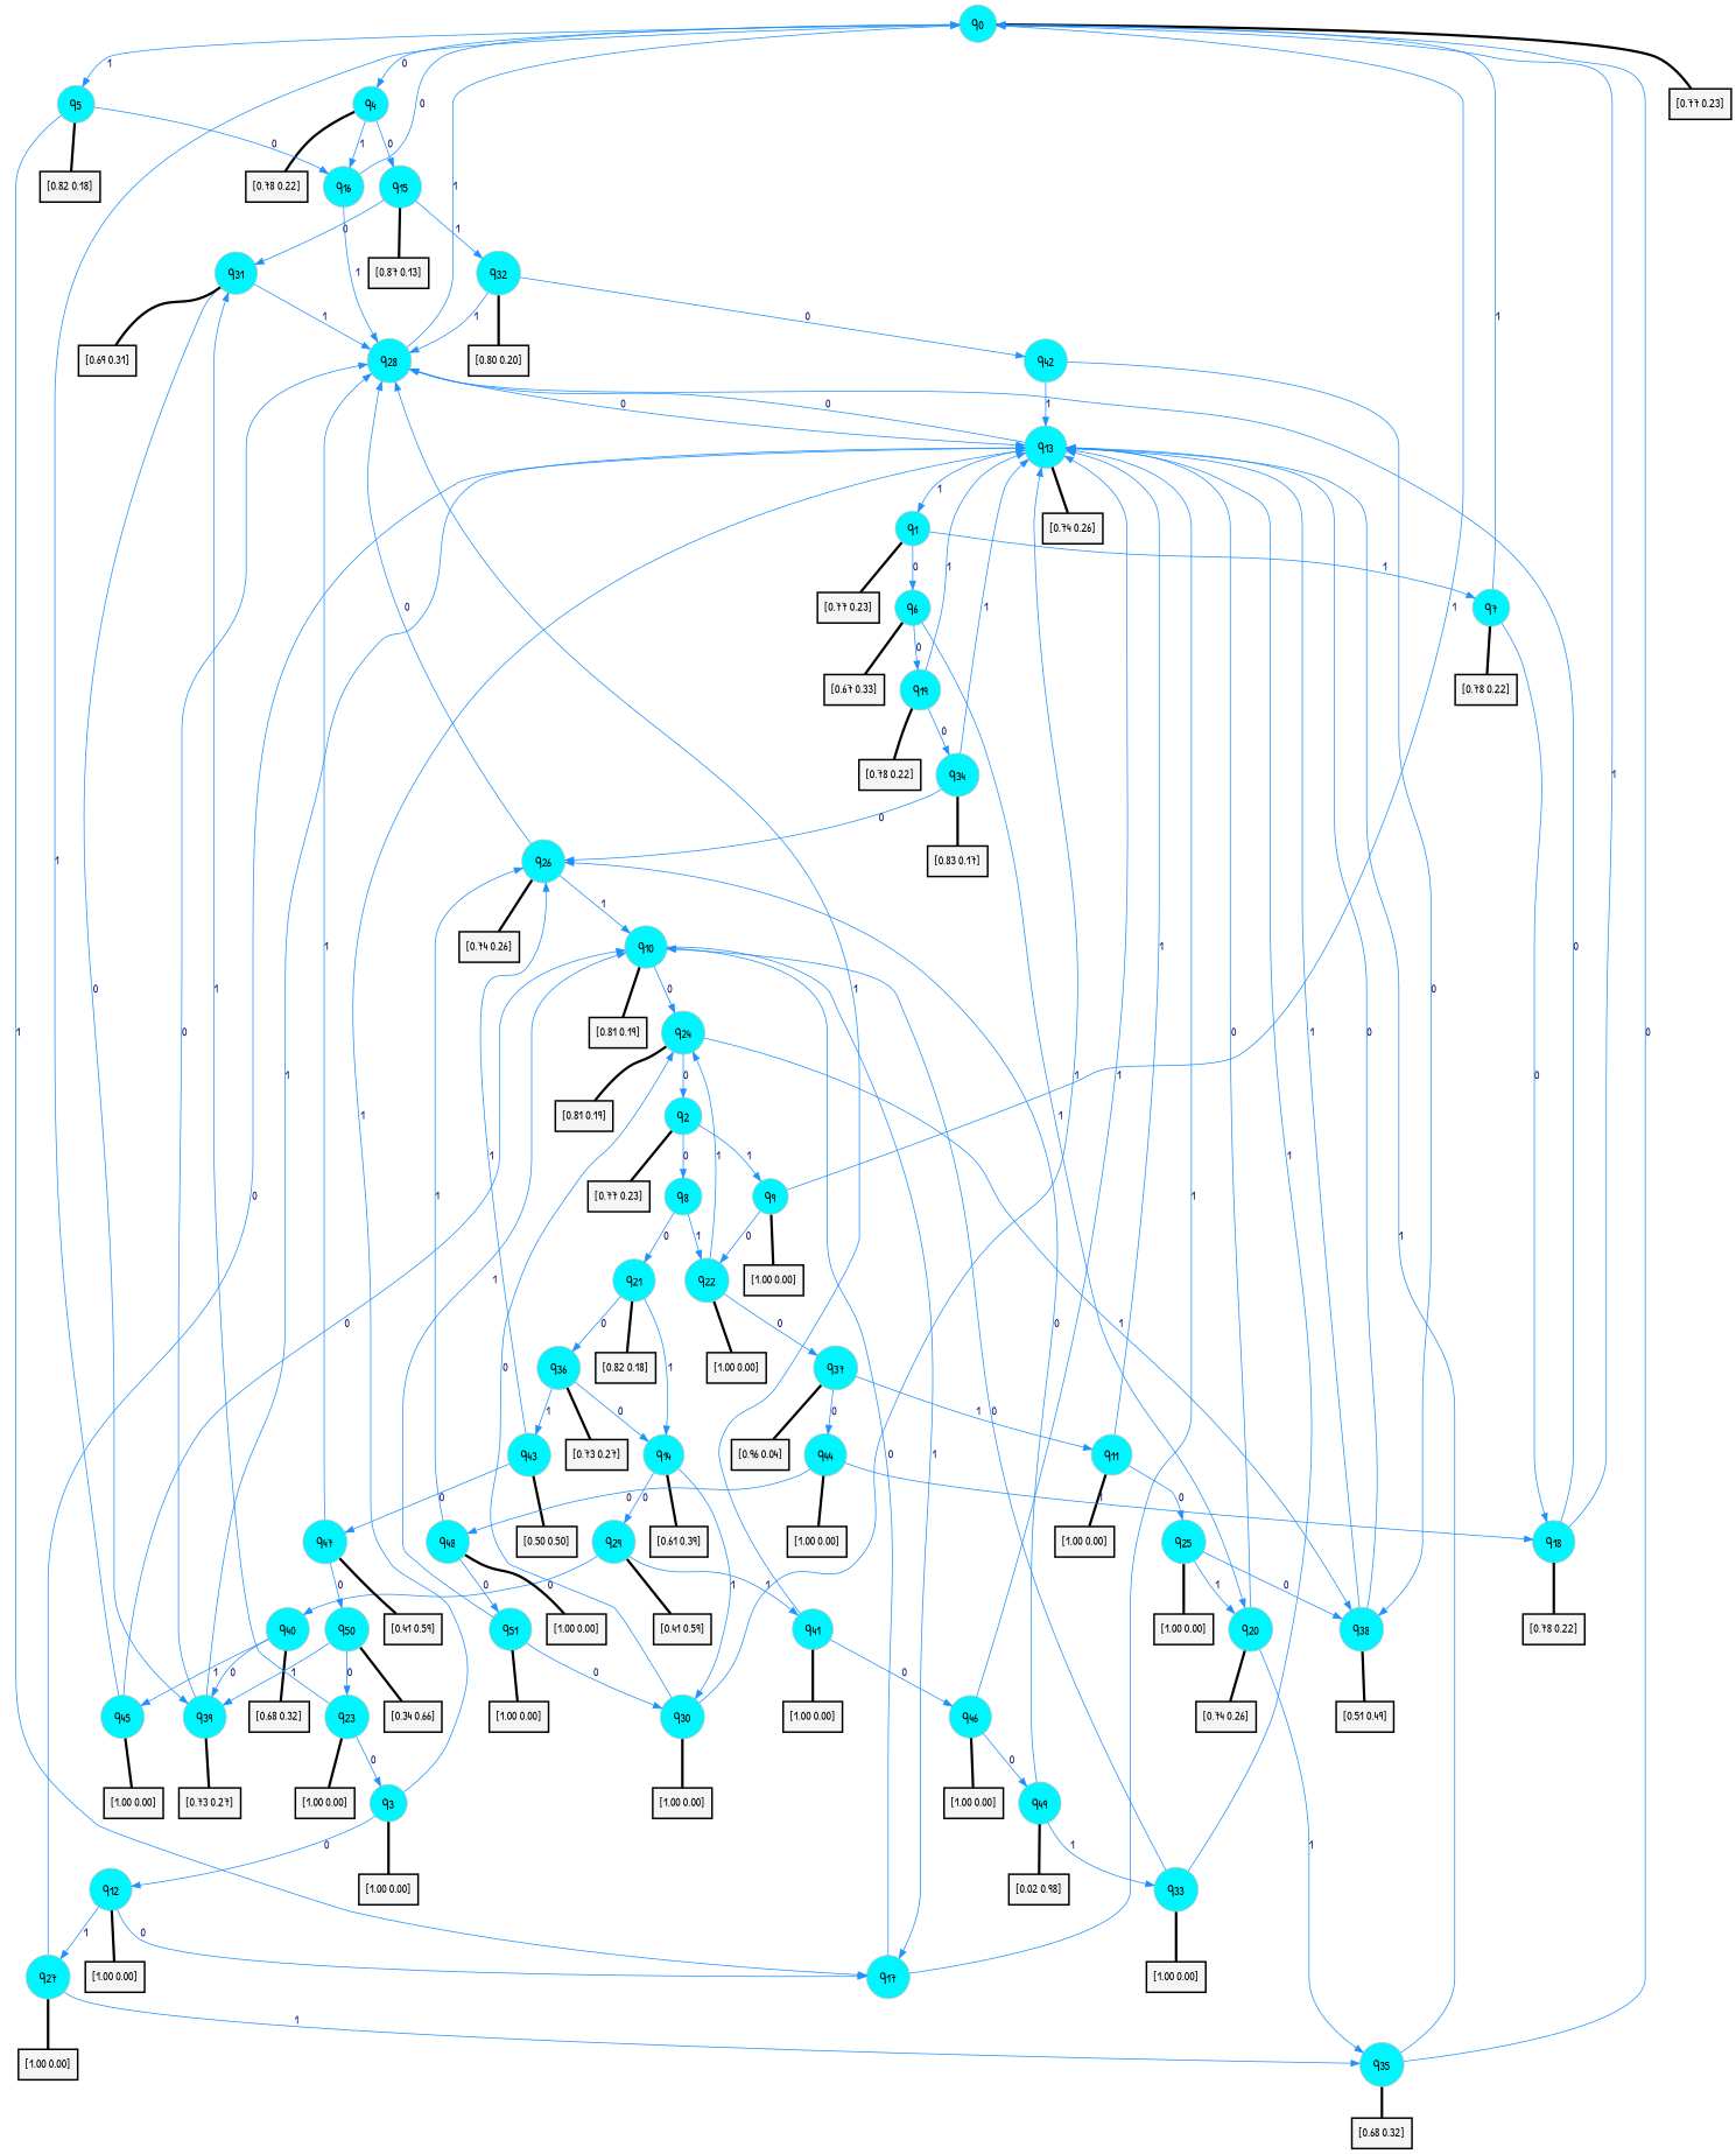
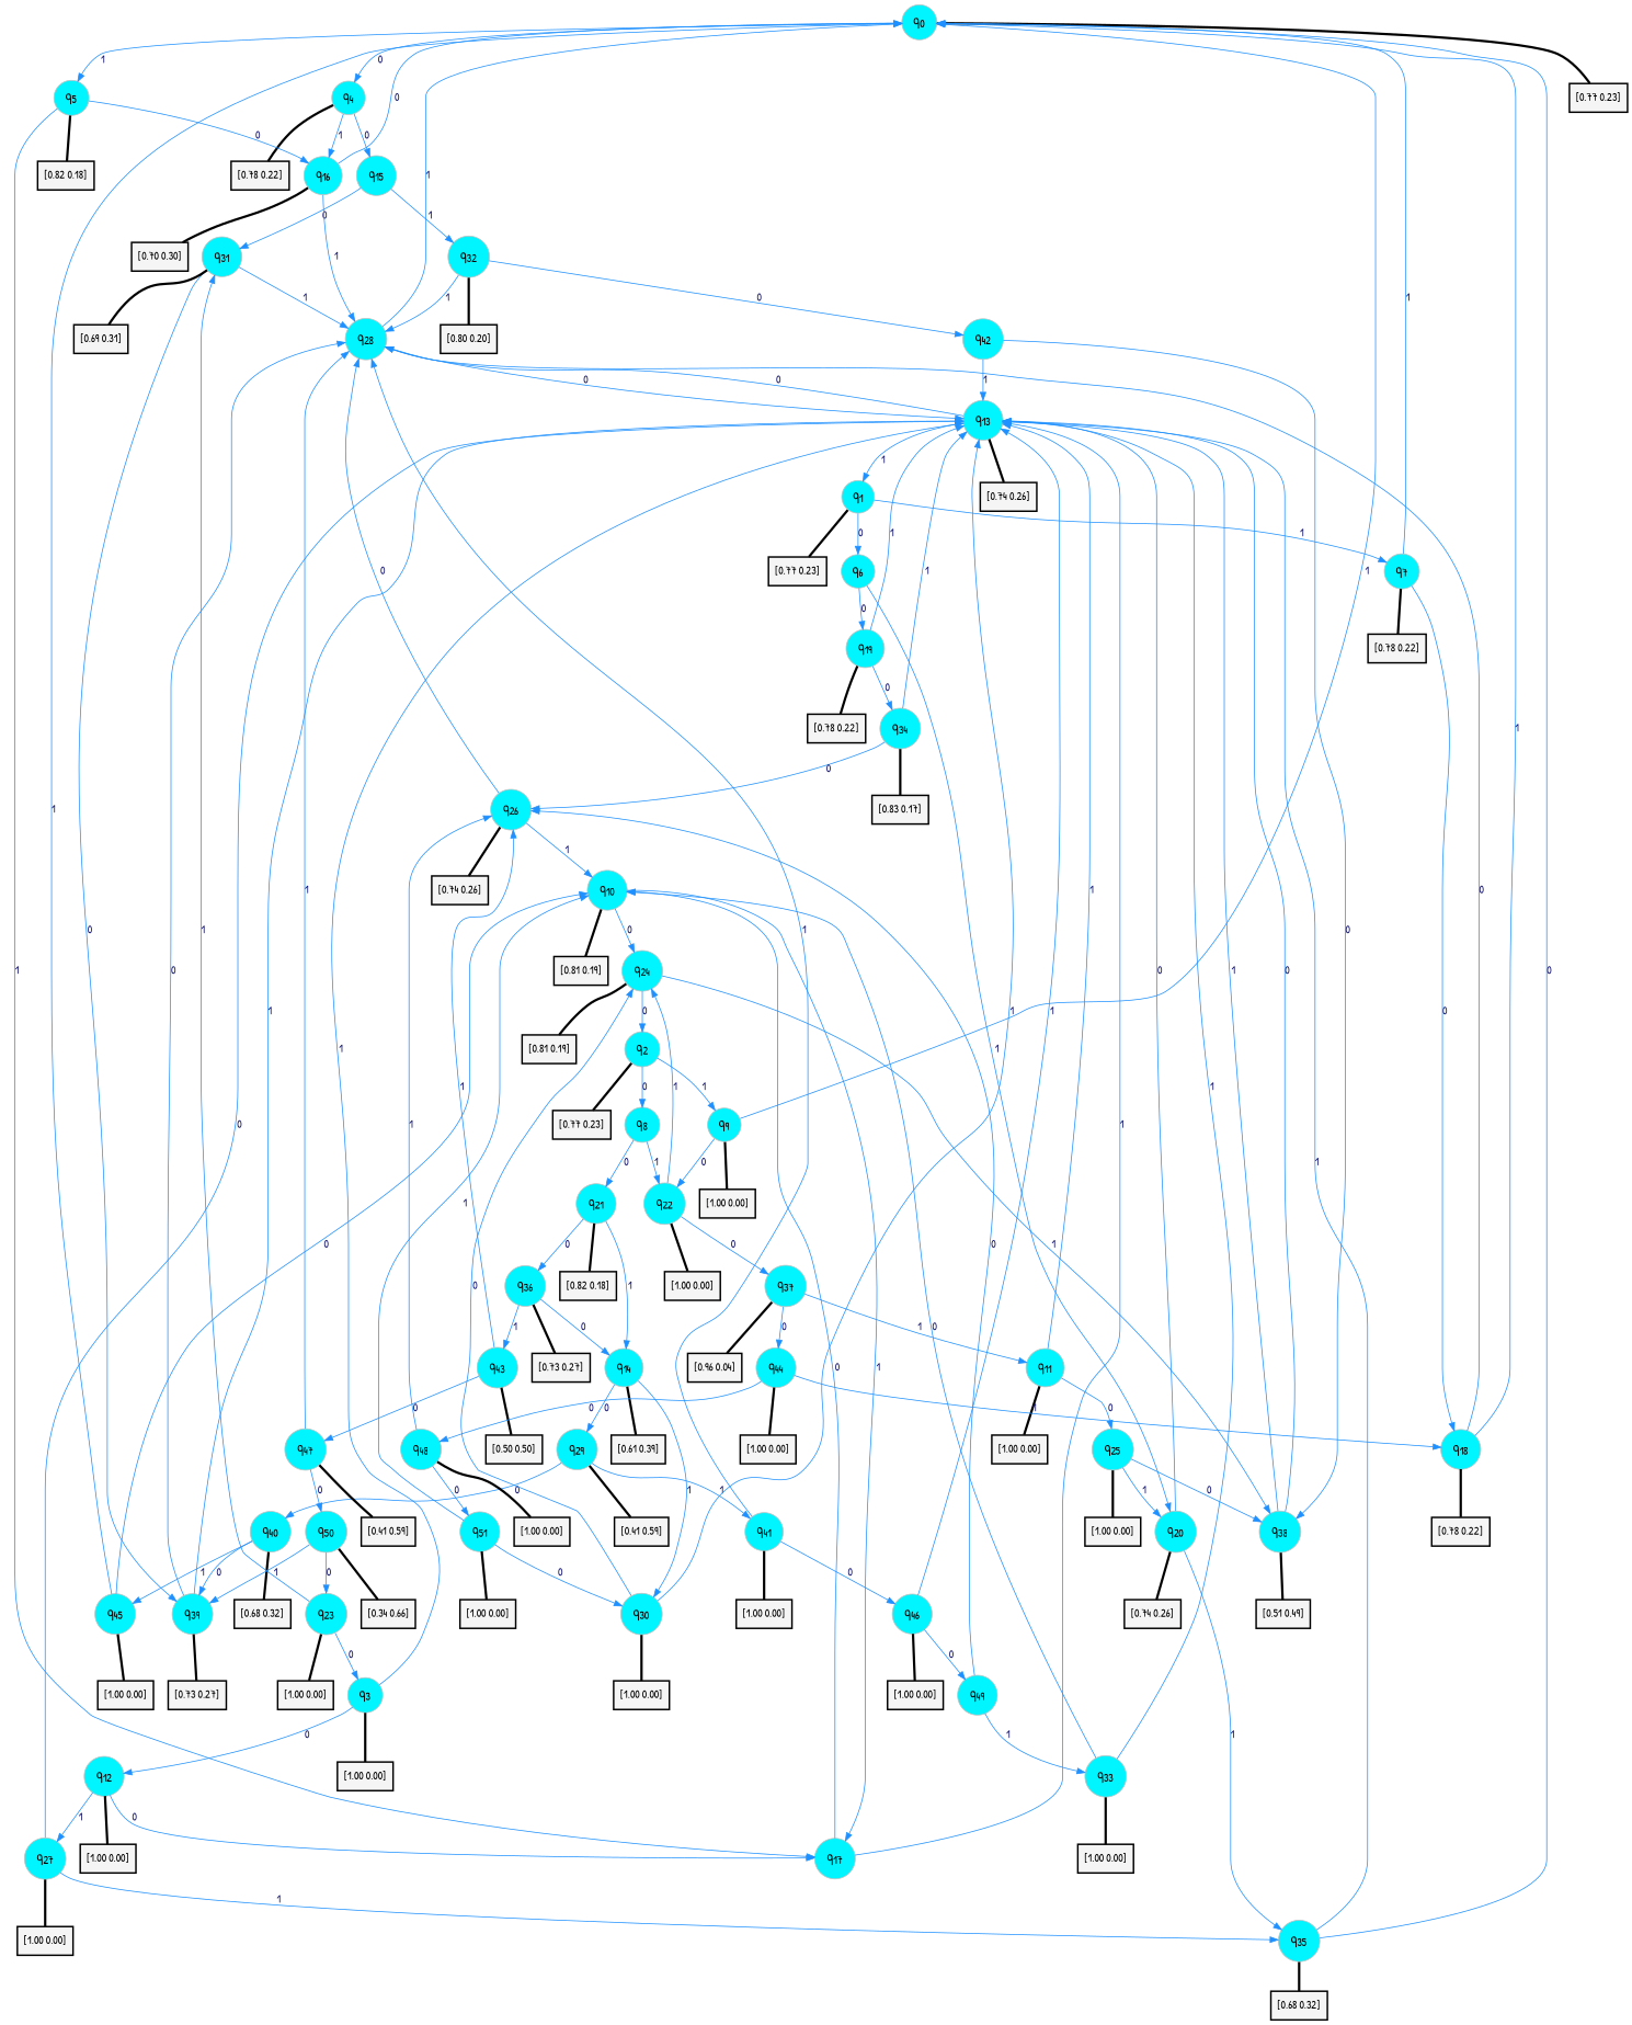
  digraph {
    fontname="Patrick Hand"
    rankdir=TD
    node [color=gray fillcolor=turquoise1 fontcolor=black fontname="Patrick Hand" fontsize=16 fontweight=bold shape=circle style=filled]
    edge [arrowsize=1 color=dodgerblue1 fontcolor=midnightblue fontname="Patrick Hand" fontweight=bold penwidth=1 style=solid weight=20]
    n1 [label=<q<SUB>0</SUB>>]
    n2 [label=<q<SUB>4</SUB>>]
    n3 [label=<q<SUB>5</SUB>>]
    n4 [color=black fillcolor=whitesmoke fontsize=14 label="[0.77 0.23]" penwidth=2 shape=box]
    n5 [label=<q<SUB>15</SUB>>]
    n6 [label=<q<SUB>16</SUB>>]
    n7 [color=black fillcolor=whitesmoke fontsize=14 label="[0.78 0.22]" penwidth=2 shape=box]
    n8 [label=<q<SUB>17</SUB>>]
    n9 [color=black fillcolor=whitesmoke fontsize=14 label="[0.82 0.18]" penwidth=2 shape=box]
    n10 [label=<q<SUB>1</SUB>>]
    n11 [label=<q<SUB>6</SUB>>]
    n12 [label=<q<SUB>7</SUB>>]
    n13 [color=black fillcolor=whitesmoke fontsize=14 label="[0.77 0.23]" penwidth=2 shape=box]
    n14 [label=<q<SUB>19</SUB>>]
    n15 [label=<q<SUB>20</SUB>>]
-   n16 [color=black fillcolor=whitesmoke fontsize=14 label="[0.67 0.33]" penwidth=2 shape=box]
    n17 [label=<q<SUB>18</SUB>>]
    n18 [color=black fillcolor=whitesmoke fontsize=14 label="[0.78 0.22]" penwidth=2 shape=box]
    n19 [label=<q<SUB>2</SUB>>]
    n20 [label=<q<SUB>8</SUB>>]
    n21 [label=<q<SUB>9</SUB>>]
    n22 [color=black fillcolor=whitesmoke fontsize=14 label="[0.77 0.23]" penwidth=2 shape=box]
    n23 [label=<q<SUB>21</SUB>>]
    n24 [label=<q<SUB>22</SUB>>]
    n25 [color=black fillcolor=whitesmoke fontsize=14 label="[1.00 0.00]" penwidth=2 shape=box]
    n26 [label=<q<SUB>3</SUB>>]
    n27 [label=<q<SUB>12</SUB>>]
    n28 [label=<q<SUB>13</SUB>>]
    n29 [color=black fillcolor=whitesmoke fontsize=14 label="[1.00 0.00]" penwidth=2 shape=box]
    n30 [label=<q<SUB>27</SUB>>]
    n31 [color=black fillcolor=whitesmoke fontsize=14 label="[1.00 0.00]" penwidth=2 shape=box]
    n32 [label=<q<SUB>28</SUB>>]
    n33 [color=black fillcolor=whitesmoke fontsize=14 label="[0.74 0.26]" penwidth=2 shape=box]
    n34 [label=<q<SUB>31</SUB>>]
    n35 [label=<q<SUB>32</SUB>>]
-   n36 [color=black fillcolor=whitesmoke fontsize=14 label="[0.87 0.13]" penwidth=2 shape=box]
+   n37 [color=black fillcolor=whitesmoke fontsize=14 label="[0.70 0.30]" penwidth=2 shape=box]
    n38 [label=<q<SUB>10</SUB>>]
    n39 [label=<q<SUB>34</SUB>>]
    n40 [color=black fillcolor=whitesmoke fontsize=14 label="[0.78 0.22]" penwidth=2 shape=box]
    n41 [label=<q<SUB>35</SUB>>]
    n42 [color=black fillcolor=whitesmoke fontsize=14 label="[0.74 0.26]" penwidth=2 shape=box]
    n43 [color=black fillcolor=whitesmoke fontsize=14 label="[0.78 0.22]" penwidth=2 shape=box]
    n44 [label=<q<SUB>14</SUB>>]
    n45 [label=<q<SUB>36</SUB>>]
    n46 [color=black fillcolor=whitesmoke fontsize=14 label="[0.82 0.18]" penwidth=2 shape=box]
    n47 [label=<q<SUB>24</SUB>>]
    n48 [label=<q<SUB>37</SUB>>]
    n49 [color=black fillcolor=whitesmoke fontsize=14 label="[1.00 0.00]" penwidth=2 shape=box]
    n50 [color=black fillcolor=whitesmoke fontsize=14 label="[0.81 0.19]" penwidth=2 shape=box]
    n51 [label=<q<SUB>38</SUB>>]
    n52 [color=black fillcolor=whitesmoke fontsize=14 label="[0.81 0.19]" penwidth=2 shape=box]
    n53 [label=<q<SUB>11</SUB>>]
    n54 [label=<q<SUB>25</SUB>>]
    n55 [color=black fillcolor=whitesmoke fontsize=14 label="[1.00 0.00]" penwidth=2 shape=box]
    n56 [color=black fillcolor=whitesmoke fontsize=14 label="[1.00 0.00]" penwidth=2 shape=box]
    n57 [color=black fillcolor=whitesmoke fontsize=14 label="[1.00 0.00]" penwidth=2 shape=box]
    n58 [label=<q<SUB>29</SUB>>]
    n59 [label=<q<SUB>30</SUB>>]
    n60 [color=black fillcolor=whitesmoke fontsize=14 label="[0.61 0.39]" penwidth=2 shape=box]
    n61 [label=<q<SUB>40</SUB>>]
    n62 [label=<q<SUB>41</SUB>>]
    n63 [color=black fillcolor=whitesmoke fontsize=14 label="[0.41 0.59]" penwidth=2 shape=box]
    n64 [color=black fillcolor=whitesmoke fontsize=14 label="[1.00 0.00]" penwidth=2 shape=box]
    n65 [label=<q<SUB>39</SUB>>]
    n66 [color=black fillcolor=whitesmoke fontsize=14 label="[0.69 0.31]" penwidth=2 shape=box]
    n67 [label=<q<SUB>42</SUB>>]
    n68 [color=black fillcolor=whitesmoke fontsize=14 label="[0.80 0.20]" penwidth=2 shape=box]
    n69 [label=<q<SUB>26</SUB>>]
    n70 [color=black fillcolor=whitesmoke fontsize=14 label="[0.83 0.17]" penwidth=2 shape=box]
    n71 [color=black fillcolor=whitesmoke fontsize=14 label="[0.68 0.32]" penwidth=2 shape=box]
    n72 [label=<q<SUB>43</SUB>>]
    n73 [color=black fillcolor=whitesmoke fontsize=14 label="[0.73 0.27]" penwidth=2 shape=box]
    n74 [label=<q<SUB>44</SUB>>]
    n75 [color=black fillcolor=whitesmoke fontsize=14 label="[0.96 0.04]" penwidth=2 shape=box]
    n76 [label=<q<SUB>23</SUB>>]
    n77 [color=black fillcolor=whitesmoke fontsize=14 label="[1.00 0.00]" penwidth=2 shape=box]
    n78 [color=black fillcolor=whitesmoke fontsize=14 label="[0.51 0.49]" penwidth=2 shape=box]
    n79 [color=black fillcolor=whitesmoke fontsize=14 label="[0.74 0.26]" penwidth=2 shape=box]
    n80 [label=<q<SUB>45</SUB>>]
    n81 [color=black fillcolor=whitesmoke fontsize=14 label="[0.68 0.32]" penwidth=2 shape=box]
    n82 [label=<q<SUB>46</SUB>>]
    n83 [color=black fillcolor=whitesmoke fontsize=14 label="[1.00 0.00]" penwidth=2 shape=box]
    n84 [color=black fillcolor=whitesmoke fontsize=14 label="[0.73 0.27]" penwidth=2 shape=box]
    n85 [label=<q<SUB>33</SUB>>]
    n86 [color=black fillcolor=whitesmoke fontsize=14 label="[1.00 0.00]" penwidth=2 shape=box]
    n87 [label=<q<SUB>47</SUB>>]
    n88 [color=black fillcolor=whitesmoke fontsize=14 label="[0.50 0.50]" penwidth=2 shape=box]
    n89 [label=<q<SUB>48</SUB>>]
    n90 [color=black fillcolor=whitesmoke fontsize=14 label="[1.00 0.00]" penwidth=2 shape=box]
    n91 [color=black fillcolor=whitesmoke fontsize=14 label="[1.00 0.00]" penwidth=2 shape=box]
    n92 [label=<q<SUB>49</SUB>>]
    n93 [color=black fillcolor=whitesmoke fontsize=14 label="[1.00 0.00]" penwidth=2 shape=box]
    n94 [label=<q<SUB>50</SUB>>]
    n95 [color=black fillcolor=whitesmoke fontsize=14 label="[0.41 0.59]" penwidth=2 shape=box]
    n96 [label=<q<SUB>51</SUB>>]
    n97 [color=black fillcolor=whitesmoke fontsize=14 label="[1.00 0.00]" penwidth=2 shape=box]
-   n98 [color=black fillcolor=whitesmoke fontsize=14 label="[0.02 0.98]" penwidth=2 shape=box]
    n99 [color=black fillcolor=whitesmoke fontsize=14 label="[0.34 0.66]" penwidth=2 shape=box]
    n100 [color=black fillcolor=whitesmoke fontsize=14 label="[1.00 0.00]" penwidth=2 shape=box]
    n1 -> n2 [label=0]
    n1 -> n3 [label=1]
    n1 -> n4 [arrowhead=none color=black penwidth=3]
    n2 -> n5 [label=0]
    n2 -> n6 [label=1]
    n2 -> n7 [arrowhead=none color=black penwidth=3]
    n3 -> n6 [label=0]
    n3 -> n8 [label=1]
    n3 -> n9 [arrowhead=none color=black penwidth=3]
    n5 -> n34 [label=0]
    n5 -> n35 [label=1]
-   n5 -> n36 [arrowhead=none color=black penwidth=3]
    n6 -> n1 [label=0]
    n6 -> n32 [label=1]
+   n6 -> n37 [arrowhead=none color=black penwidth=3]
    n8 -> n28 [label=1]
    n8 -> n38 [label=0]
    n10 -> n11 [label=0]
    n10 -> n12 [label=1]
    n10 -> n13 [arrowhead=none color=black penwidth=3]
    n11 -> n14 [label=0]
    n11 -> n15 [label=1]
-   n11 -> n16 [arrowhead=none color=black penwidth=3]
    n12 -> n1 [label=1]
    n12 -> n17 [label=0]
    n12 -> n18 [arrowhead=none color=black penwidth=3]
    n14 -> n28 [label=1]
    n14 -> n39 [label=0]
    n14 -> n40 [arrowhead=none color=black penwidth=3]
    n15 -> n28 [label=0]
    n15 -> n41 [label=1]
    n15 -> n42 [arrowhead=none color=black penwidth=3]
    n17 -> n1 [label=1]
    n17 -> n32 [label=0]
    n17 -> n43 [arrowhead=none color=black penwidth=3]
    n19 -> n20 [label=0]
    n19 -> n21 [label=1]
    n19 -> n22 [arrowhead=none color=black penwidth=3]
    n20 -> n23 [label=0]
    n20 -> n24 [label=1]
    n21 -> n1 [label=1]
    n21 -> n24 [label=0]
    n21 -> n25 [arrowhead=none color=black penwidth=3]
    n23 -> n44 [label=1]
    n23 -> n45 [label=0]
    n23 -> n46 [arrowhead=none color=black penwidth=3]
    n24 -> n47 [label=1]
    n24 -> n48 [label=0]
    n24 -> n49 [arrowhead=none color=black penwidth=3]
    n26 -> n27 [label=0]
    n26 -> n28 [label=1]
    n26 -> n29 [arrowhead=none color=black penwidth=3]
    n27 -> n8 [label=0]
    n27 -> n30 [label=1]
    n27 -> n31 [arrowhead=none color=black penwidth=3]
    n28 -> n10 [label=1]
    n28 -> n32 [label=0]
    n28 -> n33 [arrowhead=none color=black penwidth=3]
    n30 -> n28 [label=0]
    n30 -> n41 [label=1]
    n30 -> n57 [arrowhead=none color=black penwidth=3]
    n32 -> n1 [label=1]
    n32 -> n28 [label=0]
    n34 -> n32 [label=1]
    n34 -> n65 [label=0]
    n34 -> n66 [arrowhead=none color=black penwidth=3]
    n35 -> n32 [label=1]
    n35 -> n67 [label=0]
    n35 -> n68 [arrowhead=none color=black penwidth=3]
    n38 -> n8 [label=1]
    n38 -> n47 [label=0]
    n38 -> n50 [arrowhead=none color=black penwidth=3]
    n39 -> n28 [label=1]
    n39 -> n69 [label=0]
    n39 -> n70 [arrowhead=none color=black penwidth=3]
    n41 -> n1 [label=0]
    n41 -> n28 [label=1]
    n41 -> n71 [arrowhead=none color=black penwidth=3]
    n44 -> n58 [label=0]
    n44 -> n59 [label=1]
    n44 -> n60 [arrowhead=none color=black penwidth=3]
    n45 -> n44 [label=0]
    n45 -> n72 [label=1]
    n45 -> n73 [arrowhead=none color=black penwidth=3]
    n47 -> n19 [label=0]
    n47 -> n51 [label=1]
    n47 -> n52 [arrowhead=none color=black penwidth=3]
    n48 -> n53 [label=1]
    n48 -> n74 [label=0]
    n48 -> n75 [arrowhead=none color=black penwidth=3]
    n51 -> n28 [label=0]
    n51 -> n28 [label=1]
    n51 -> n78 [arrowhead=none color=black penwidth=3]
    n53 -> n28 [label=1]
    n53 -> n54 [label=0]
    n53 -> n55 [arrowhead=none color=black penwidth=3]
    n54 -> n15 [label=1]
    n54 -> n51 [label=0]
    n54 -> n56 [arrowhead=none color=black penwidth=3]
    n58 -> n61 [label=0]
    n58 -> n62 [label=1]
    n58 -> n63 [arrowhead=none color=black penwidth=3]
    n59 -> n28 [label=1]
    n59 -> n47 [label=0]
    n59 -> n64 [arrowhead=none color=black penwidth=3]
    n61 -> n65 [label=0]
    n61 -> n80 [label=1]
    n61 -> n81 [arrowhead=none color=black penwidth=3]
    n62 -> n32 [label=1]
    n62 -> n82 [label=0]
    n62 -> n83 [arrowhead=none color=black penwidth=3]
    n65 -> n28 [label=1]
    n65 -> n32 [label=0]
    n65 -> n84 [arrowhead=none color=black penwidth=3]
    n67 -> n28 [label=1]
    n67 -> n51 [label=0]
    n69 -> n32 [label=0]
    n69 -> n38 [label=1]
    n69 -> n79 [arrowhead=none color=black penwidth=3]
    n72 -> n69 [label=1]
    n72 -> n87 [label=0]
    n72 -> n88 [arrowhead=none color=black penwidth=3]
    n74 -> n17 [label=1]
    n74 -> n89 [label=0]
    n74 -> n90 [arrowhead=none color=black penwidth=3]
    n76 -> n26 [label=0]
    n76 -> n34 [label=1]
    n76 -> n77 [arrowhead=none color=black penwidth=3]
    n80 -> n1 [label=1]
    n80 -> n38 [label=0]
    n80 -> n91 [arrowhead=none color=black penwidth=3]
    n82 -> n28 [label=1]
    n82 -> n92 [label=0]
    n82 -> n93 [arrowhead=none color=black penwidth=3]
    n85 -> n28 [label=1]
    n85 -> n38 [label=0]
    n85 -> n86 [arrowhead=none color=black penwidth=3]
    n87 -> n32 [label=1]
    n87 -> n94 [label=0]
    n87 -> n95 [arrowhead=none color=black penwidth=3]
    n89 -> n69 [label=1]
    n89 -> n96 [label=0]
    n89 -> n97 [arrowhead=none color=black penwidth=3]
    n92 -> n69 [label=0]
    n92 -> n85 [label=1]
-   n92 -> n98 [arrowhead=none color=black penwidth=3]
    n94 -> n65 [label=1]
    n94 -> n76 [label=0]
    n94 -> n99 [arrowhead=none color=black penwidth=3]
    n96 -> n38 [label=1]
    n96 -> n59 [label=0]
    n96 -> n100 [arrowhead=none color=black penwidth=3]
  }
